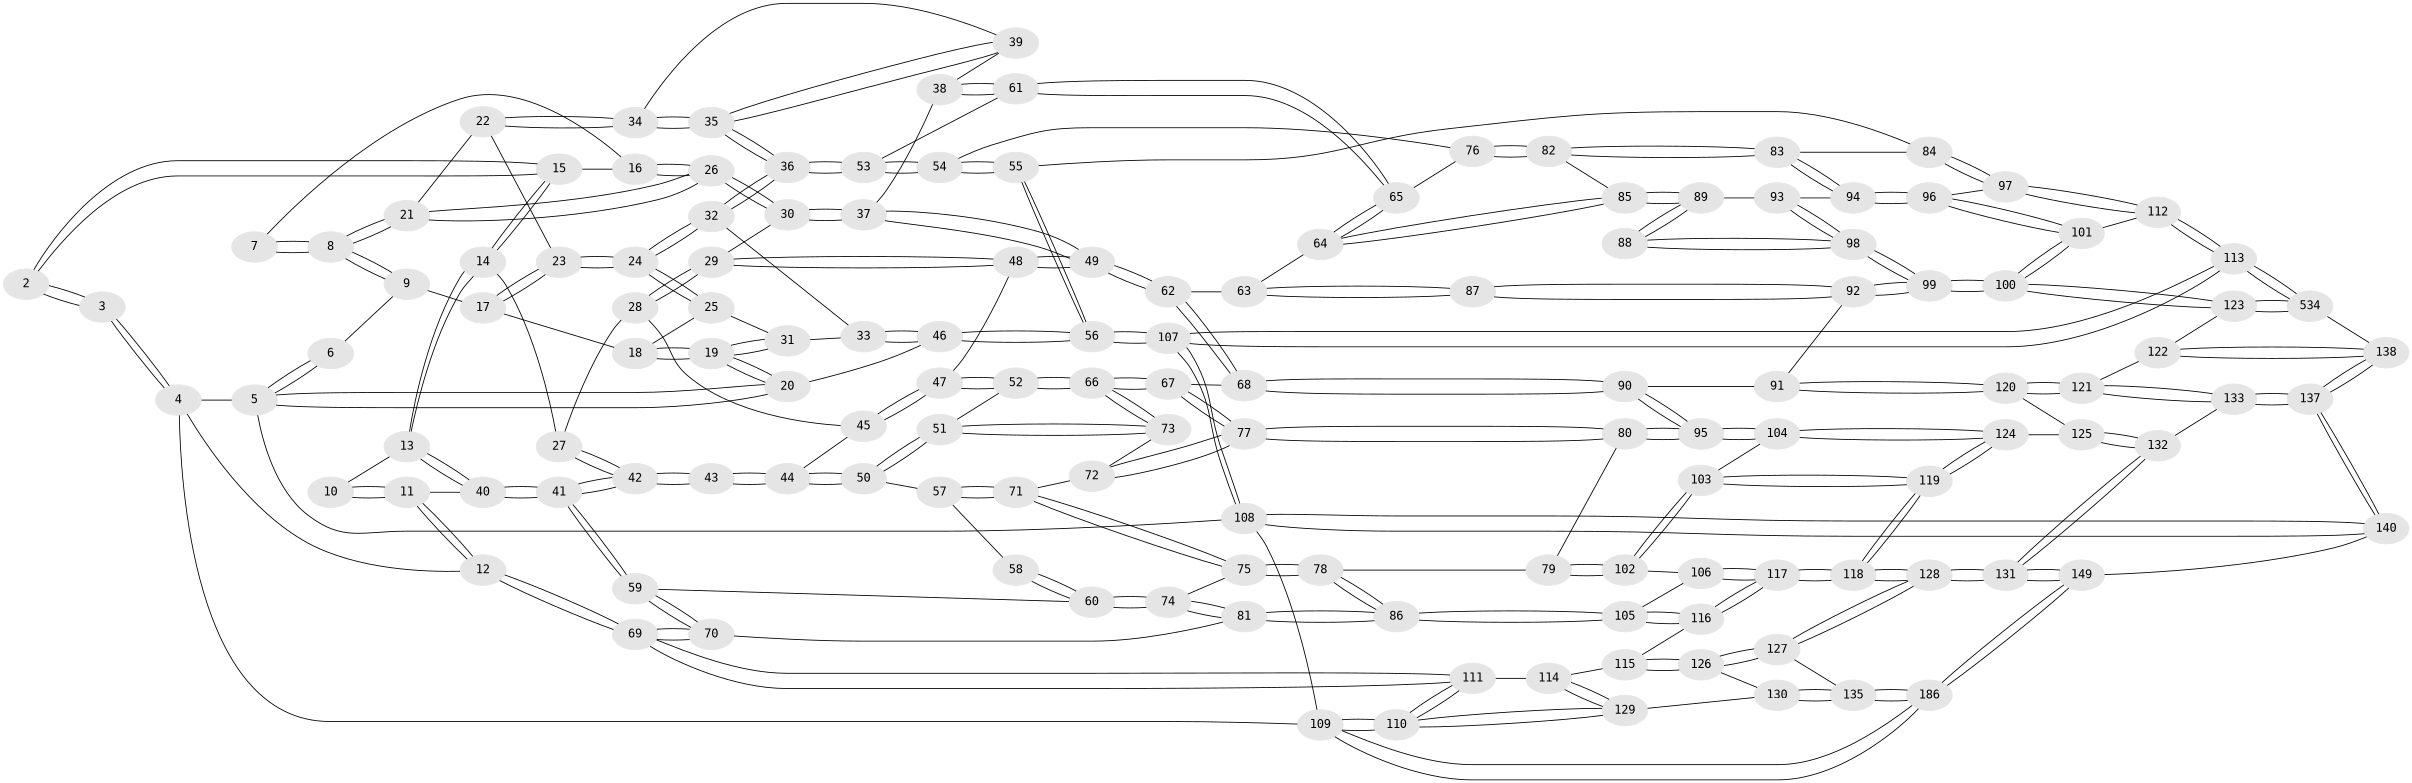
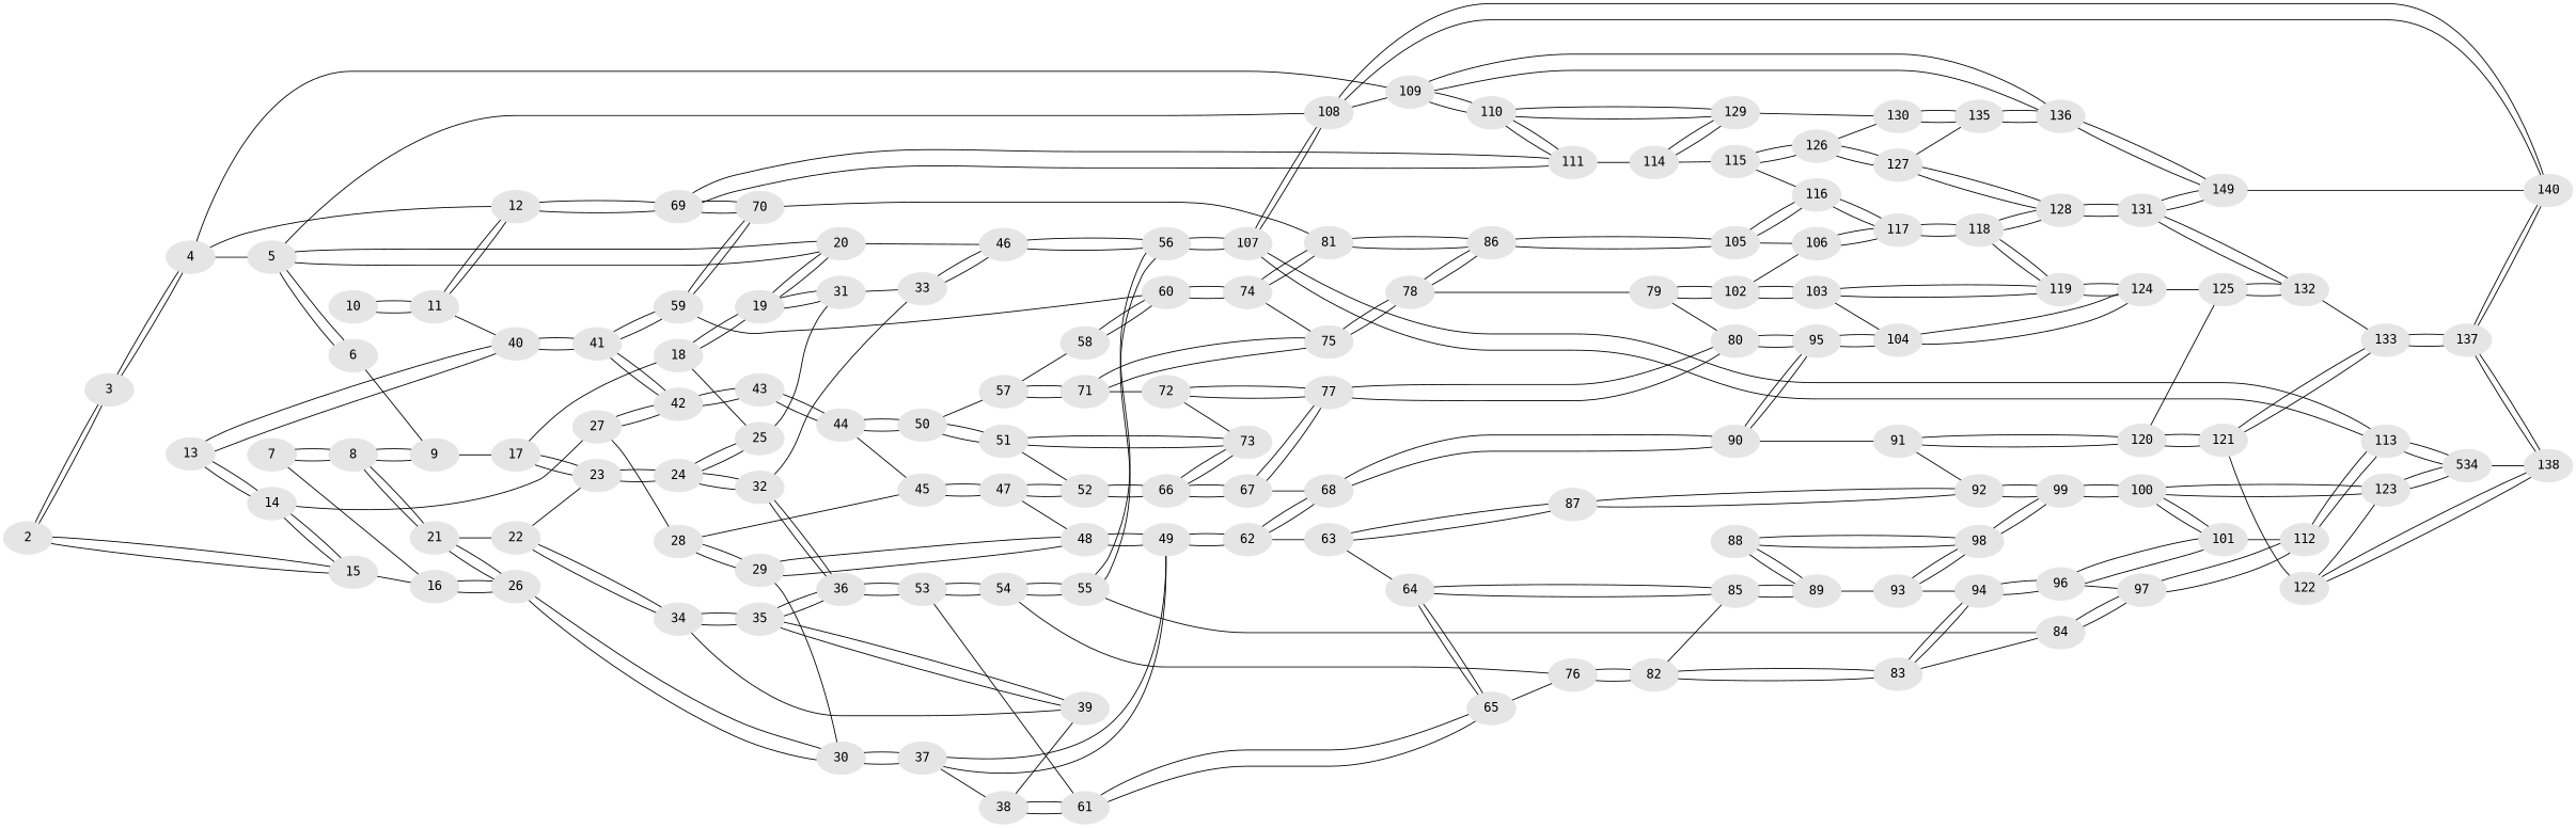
  graph {
    fontname="DejaVu Sans Mono"
    rankdir=LR
    node [color=gray90 fontname="DejaVu Sans Mono" style=filled]
    edge [fontname="DejaVu Sans Mono"]
    2
    3
    15
    7
    8
    16
    4
    5
    12
    109
    6
    20
    108
    69
    110
-   136 [label=186]
+   136
    9
    46
    140
    17
    21
    26
    22
    18
    23
    10
    11
    13
    40
    14
    41
    70
    111
    27
    28
    42
    30
    19
    25
    24
    31
    33
    56
    34
    35
    39
    32
    36
    37
    29
    45
    43
    48
    47
    49
    38
    53
    61
    54
    62
    65
    59
    60
    44
    50
    51
    57
    52
    107
    66
    63
    68
    73
    58
    71
    67
    55
    76
    84
    82
    97
    113
    72
    75
    74
    81
    64
    87
    90
    85
    92
    89
    77
    80
    95
    91
    114
    86
    78
    79
    83
    102
    105
    103
    106
    104
    94
    96
    112
    93
    116
    88
    98
    99
    120
    121
    125
    100
    101
    124
    123
    n122 [label=534]
    119
    117
    118
    129
    n127 [label=149]
    130
    115
    138
    126
    127
    128
    131
    122
    133
    132
    137
    135
    2 -- 3
    2 -- 3
    2 -- 15
    2 -- 15
    3 -- 4
    3 -- 4
    15 -- 16
    7 -- 8
    7 -- 8
    7 -- 16
    8 -- 9
    8 -- 9
    8 -- 21
    8 -- 21
    16 -- 26
    16 -- 26
    4 -- 5
    4 -- 12
    4 -- 109
    5 -- 6
    5 -- 6
    5 -- 20
    5 -- 20
    5 -- 108
    12 -- 69
    12 -- 69
    109 -- 110
    109 -- 110
    109 -- 136
    109 -- 136
    6 -- 9
    20 -- 46
    108 -- 109
    108 -- 140
    108 -- 140
    69 -- 70
    69 -- 70
    69 -- 111
    69 -- 111
    110 -- 111
    110 -- 111
    110 -- 129
    110 -- 129
    136 -- n127
    136 -- n127
    9 -- 17
    46 -- 56
    46 -- 56
    17 -- 18
    17 -- 23
    17 -- 23
    21 -- 26
    21 -- 26
    21 -- 22
    26 -- 30
    26 -- 30
    22 -- 23
    22 -- 34
    22 -- 34
    18 -- 19
    18 -- 19
    18 -- 25
    23 -- 24
    23 -- 24
    10 -- 11
    10 -- 11
-   10 -- 13
    11 -- 12
    11 -- 12
    11 -- 40
    13 -- 40
    13 -- 40
    13 -- 14
    13 -- 14
    40 -- 41
    40 -- 41
    14 -- 15
    14 -- 15
    14 -- 27
    41 -- 42
    41 -- 42
    41 -- 59
    41 -- 59
    70 -- 81
    111 -- 114
    27 -- 28
    27 -- 42
    27 -- 42
    28 -- 29
    28 -- 29
    28 -- 45
    42 -- 43
    42 -- 43
    30 -- 37
    30 -- 37
    19 -- 20
    19 -- 20
    19 -- 31
    19 -- 31
    25 -- 31
    24 -- 25
    24 -- 25
    24 -- 32
    24 -- 32
    31 -- 33
    33 -- 46
    33 -- 46
    56 -- 107
    56 -- 107
    34 -- 35
    34 -- 35
    34 -- 39
    35 -- 39
    35 -- 39
    35 -- 36
    35 -- 36
    32 -- 33
    32 -- 36
    32 -- 36
    36 -- 53
    36 -- 53
    37 -- 49
    37 -- 49
    37 -- 38
    29 -- 30
    29 -- 48
    29 -- 48
    45 -- 47
    45 -- 47
    43 -- 44
    43 -- 44
    48 -- 49
    48 -- 49
    47 -- 48
    47 -- 52
    47 -- 52
    49 -- 62
    49 -- 62
    38 -- 39
    38 -- 61
    38 -- 61
    53 -- 61
    53 -- 54
    53 -- 54
    61 -- 65
    61 -- 65
    54 -- 55
    54 -- 55
    54 -- 76
    62 -- 63
    62 -- 68
    62 -- 68
    65 -- 76
    59 -- 70
    59 -- 70
    59 -- 60
    60 -- 74
    60 -- 74
    44 -- 45
    44 -- 50
    44 -- 50
    50 -- 51
    50 -- 51
    50 -- 57
    51 -- 52
    51 -- 73
    51 -- 73
    57 -- 58
    57 -- 71
    57 -- 71
    52 -- 66
    52 -- 66
    107 -- 108
    107 -- 108
    107 -- 113
    107 -- 113
    66 -- 73
    66 -- 73
    66 -- 67
    66 -- 67
    63 -- 64
    63 -- 87
    63 -- 87
    68 -- 90
    68 -- 90
    58 -- 60
    58 -- 60
    71 -- 72
    71 -- 75
    71 -- 75
    67 -- 68
    67 -- 77
    67 -- 77
    55 -- 56
    55 -- 56
    55 -- 84
    76 -- 82
    76 -- 82
    84 -- 97
    84 -- 97
    82 -- 85
    82 -- 83
    82 -- 83
    97 -- 112
    97 -- 112
    113 -- n122
    113 -- n122
    72 -- 73
    72 -- 77
    72 -- 77
    75 -- 78
    75 -- 78
    74 -- 75
    74 -- 81
    74 -- 81
    81 -- 86
    81 -- 86
    64 -- 65
    64 -- 65
    64 -- 85
    64 -- 85
    87 -- 92
    87 -- 92
    90 -- 95
    90 -- 95
    90 -- 91
    85 -- 89
    85 -- 89
    92 -- 99
    92 -- 99
    89 -- 93
    77 -- 80
    77 -- 80
    80 -- 95
    80 -- 95
    95 -- 104
    95 -- 104
    91 -- 92
    91 -- 120
    91 -- 120
    114 -- 129
    114 -- 129
    114 -- 115
    86 -- 105
    86 -- 105
    78 -- 86
    78 -- 86
    78 -- 79
    79 -- 80
    79 -- 102
    79 -- 102
    83 -- 84
    83 -- 94
    83 -- 94
    102 -- 103
    102 -- 103
    102 -- 106
    105 -- 106
    105 -- 116
    105 -- 116
    103 -- 104
    103 -- 119
    103 -- 119
    106 -- 117
    106 -- 117
    104 -- 124
    104 -- 124
    94 -- 96
    94 -- 96
    96 -- 97
    96 -- 101
    96 -- 101
    112 -- 113
    112 -- 113
    93 -- 94
    93 -- 98
    93 -- 98
    116 -- 117
    116 -- 117
    88 -- 89
    88 -- 89
    88 -- 98
    88 -- 98
    98 -- 99
    98 -- 99
    99 -- 100
    99 -- 100
    120 -- 121
    120 -- 121
    120 -- 125
    121 -- 122
    121 -- 133
    121 -- 133
    125 -- 132
    125 -- 132
    100 -- 101
    100 -- 101
    100 -- 123
    100 -- 123
    101 -- 112
    124 -- 125
    123 -- n122
    123 -- n122
    n122 -- 138
    119 -- 124
    119 -- 124
    117 -- 118
    117 -- 118
    118 -- 119
    118 -- 119
    118 -- 128
    118 -- 128
    129 -- 130
    n127 -- 140
    130 -- 135
    130 -- 135
    115 -- 116
    115 -- 126
    115 -- 126
    126 -- 130
    126 -- 127
    126 -- 127
    127 -- 128
    127 -- 128
    127 -- 135
    128 -- 131
    128 -- 131
    131 -- n127
    131 -- n127
    131 -- 132
    131 -- 132
    122 -- 123
    122 -- 138
    122 -- 138
    133 -- 137
    133 -- 137
    132 -- 133
    137 -- 140
    137 -- 140
    137 -- 138
    137 -- 138
    135 -- 136
    135 -- 136
  }
